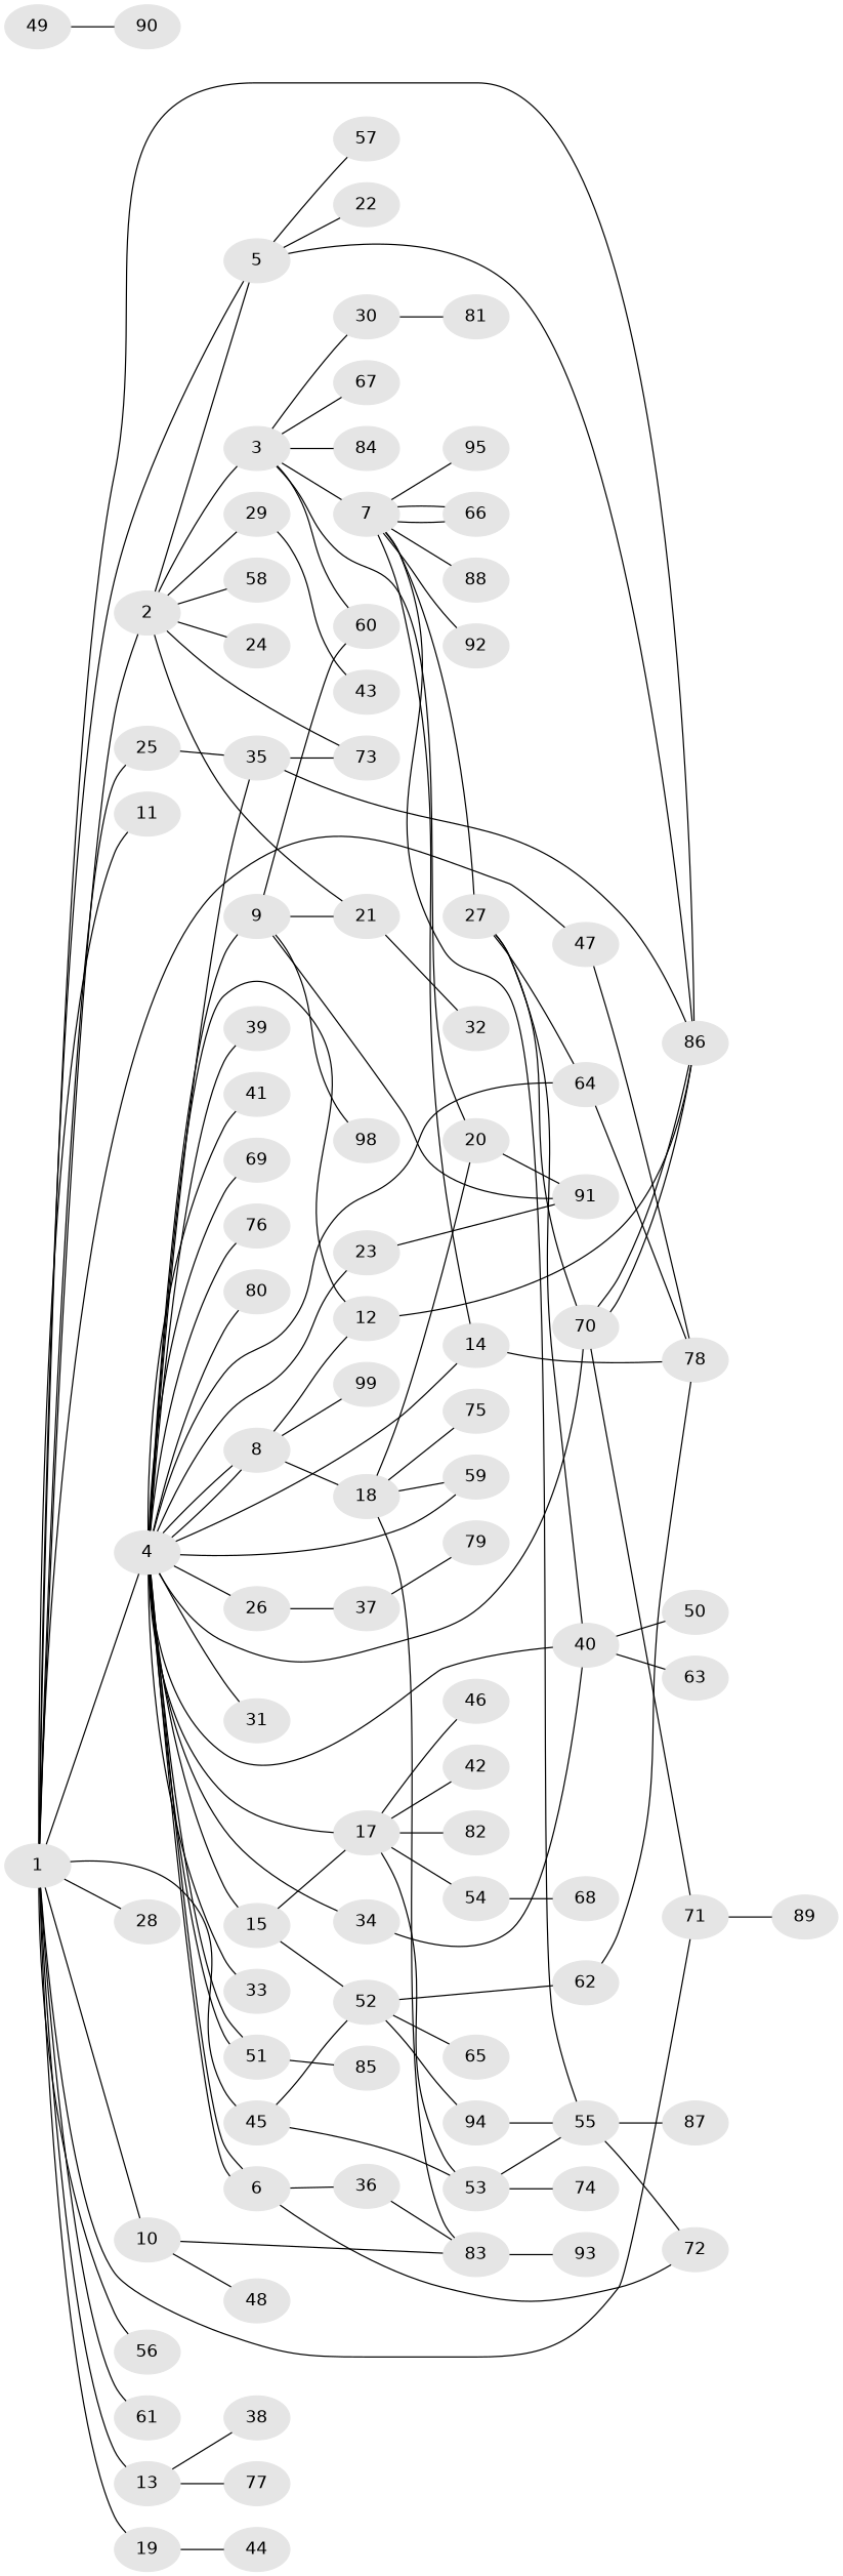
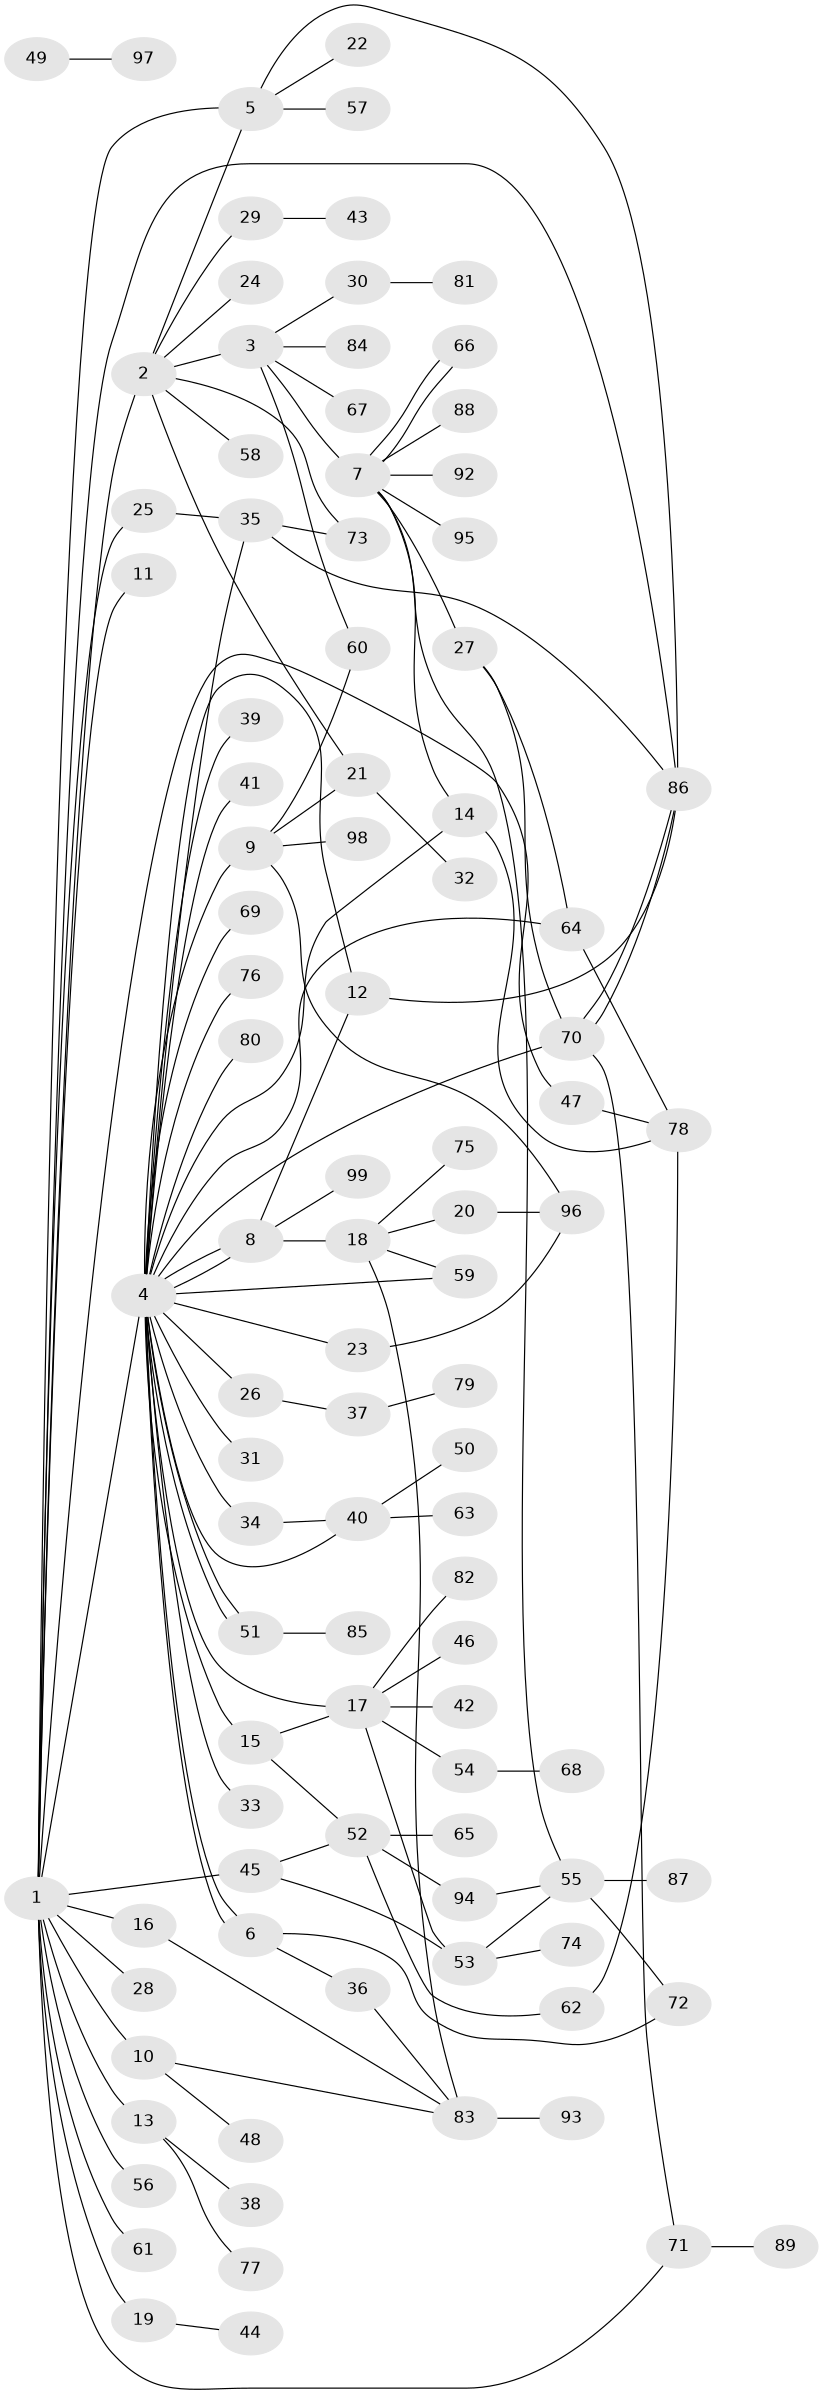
  graph {
    fontname="DejaVu Sans"
    rankdir=LR
    node [color=gray90 fontname="DejaVu Sans" style=filled]
    edge [fontname="DejaVu Sans"]
    1
    2
    4
    5
    10
    11
    13
+   16
    19
    25
    28
    45
    47
    56
    61
    71
    86
    3
    21
    24
    29
    58
    73
    6
    8
    9
    12
    14
    15
    17
    23
    26
    31
    33
    34
    35
    39
    40
    41
    51
    59
    64
    69
    70
    76
    80
    22
    57
    48
    83
    38
    77
    44
    52
    53
    78
    49
-   90
+   90 [label=97]
    89
    7
    20
    30
    60
    67
    84
    32
    43
    27
    55
    66
    88
    92
    95
-   91
+   91 [label=96]
    81
    36
    72
    18
    n79 [label=99]
    n80 [label=98]
    42
    54
    82
    46
    37
    50
    63
    85
    87
    75
    93
    62
    65
    94
    74
    68
    79
    1 -- 2
    1 -- 4
    1 -- 5
    1 -- 10
    1 -- 11
    1 -- 13
+   1 -- 16
    1 -- 19
    1 -- 25
    1 -- 28
    1 -- 45
    1 -- 47
    1 -- 56
    1 -- 61
    1 -- 71
    1 -- 86
    2 -- 5
    2 -- 3
    2 -- 21
    2 -- 24
    2 -- 29
    2 -- 58
    2 -- 73
    4 -- 6
    4 -- 6
    4 -- 8
    4 -- 8
    4 -- 9
    4 -- 12
    4 -- 14
    4 -- 15
    4 -- 17
    4 -- 23
    4 -- 26
    4 -- 31
    4 -- 33
    4 -- 34
    4 -- 35
    4 -- 39
    4 -- 40
    4 -- 41
    4 -- 51
    4 -- 51
    4 -- 59
    4 -- 64
    4 -- 69
    4 -- 70
    4 -- 76
    4 -- 80
    5 -- 86
    5 -- 22
    5 -- 57
    10 -- 48
    10 -- 83
    13 -- 38
    13 -- 77
+   16 -- 83
    19 -- 44
    25 -- 35
    45 -- 52
    45 -- 53
    47 -- 78
    71 -- 89
    3 -- 7
-   3 -- 20
    3 -- 30
    3 -- 60
    3 -- 67
    3 -- 84
    21 -- 32
    29 -- 43
    6 -- 36
    6 -- 72
    8 -- 12
    8 -- 18
    8 -- n79
    9 -- 21
    9 -- 60
    9 -- 91
    9 -- n80
    12 -- 86
    14 -- 78
    15 -- 17
    15 -- 52
    17 -- 53
    17 -- 42
    17 -- 54
    17 -- 82
    17 -- 46
    23 -- 91
    26 -- 37
    34 -- 40
    35 -- 86
    35 -- 73
    40 -- 50
    40 -- 63
    51 -- 85
    64 -- 78
    70 -- 71
    70 -- 86
    70 -- 86
    83 -- 93
    52 -- 62
    52 -- 65
    52 -- 94
    53 -- 55
    53 -- 74
    49 -- 90
    7 -- 14
    7 -- 27
    7 -- 55
    7 -- 66
    7 -- 66
    7 -- 88
    7 -- 92
    7 -- 95
    20 -- 91
    30 -- 81
-   27 -- 40
    27 -- 64
    27 -- 70
    55 -- 72
    55 -- 87
    36 -- 83
    18 -- 59
    18 -- 83
    18 -- 20
    18 -- 75
    54 -- 68
    37 -- 79
    62 -- 78
    94 -- 55
  }
